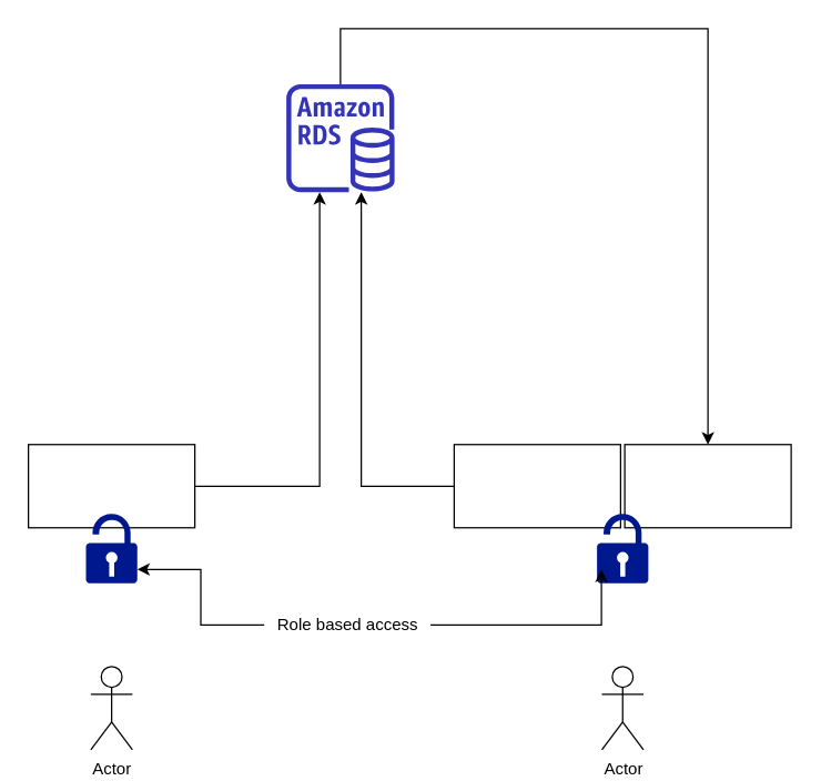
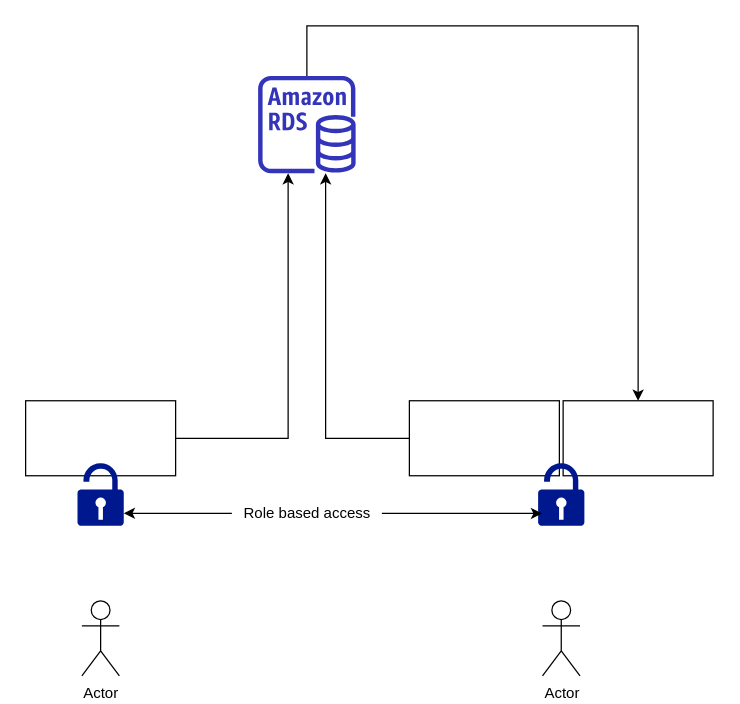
  <mxCell id="0" />
  <mxCell id="1" parent="0" />
  <mxCell id="2" value="Actor" style="shape=umlActor;verticalLabelPosition=bottom;verticalAlign=top;html=1;outlineConnect=0;" vertex="1" parent="1"><mxGeometry x="65" y="480" width="30" height="60" as="geometry" /></mxCell>
  <mxCell id="3" value="Actor" style="shape=umlActor;verticalLabelPosition=bottom;verticalAlign=top;html=1;outlineConnect=0;" vertex="1" parent="1"><mxGeometry x="433.5" y="480" width="30" height="60" as="geometry" /></mxCell>
  <mxCell id="4" style="edgeStyle=orthogonalEdgeStyle;rounded=0;orthogonalLoop=1;jettySize=auto;html=1;" edge="1" parent="1" source="5" target="10"><mxGeometry relative="1" as="geometry"><Array as="points"><mxPoint x="230" y="350" /></Array></mxGeometry></mxCell>
  <mxCell id="5" value="" style="rounded=0;whiteSpace=wrap;html=1;" vertex="1" parent="1"><mxGeometry x="20" y="320" width="120" height="60" as="geometry" /></mxCell>
  <mxCell id="6" style="edgeStyle=orthogonalEdgeStyle;rounded=0;orthogonalLoop=1;jettySize=auto;html=1;" edge="1" parent="1" source="7" target="10"><mxGeometry relative="1" as="geometry"><Array as="points"><mxPoint x="260" y="350" /></Array></mxGeometry></mxCell>
  <mxCell id="7" value="" style="rounded=0;whiteSpace=wrap;html=1;" vertex="1" parent="1"><mxGeometry x="327" y="320" width="120" height="60" as="geometry" /></mxCell>
  <mxCell id="8" value="" style="aspect=fixed;pointerEvents=1;shadow=0;dashed=0;html=1;strokeColor=none;labelPosition=center;verticalLabelPosition=bottom;verticalAlign=top;align=center;fillColor=#00188D;shape=mxgraph.mscae.enterprise.lock_unlocked" vertex="1" parent="1"><mxGeometry x="61.5" y="370" width="37" height="50" as="geometry" /></mxCell>
  <mxCell id="9" style="edgeStyle=orthogonalEdgeStyle;rounded=0;orthogonalLoop=1;jettySize=auto;html=1;entryX=0.5;entryY=0;entryDx=0;entryDy=0;" edge="1" parent="1" source="10" target="11"><mxGeometry relative="1" as="geometry"><Array as="points"><mxPoint x="245" y="20" /><mxPoint x="510" y="20" /></Array></mxGeometry></mxCell>
  <mxCell id="10" value="" style="outlineConnect=0;fontColor=#232F3E;gradientColor=none;fillColor=#3334B9;strokeColor=none;dashed=0;verticalLabelPosition=bottom;verticalAlign=top;align=center;html=1;fontSize=12;fontStyle=0;aspect=fixed;pointerEvents=1;shape=mxgraph.aws4.rds_instance;" vertex="1" parent="1"><mxGeometry x="206" y="60" width="78" height="78" as="geometry" /></mxCell>
  <mxCell id="11" value="" style="rounded=0;whiteSpace=wrap;html=1;" vertex="1" parent="1"><mxGeometry x="450" y="320" width="120" height="60" as="geometry" /></mxCell>
  <mxCell id="12" value="" style="aspect=fixed;pointerEvents=1;shadow=0;dashed=0;html=1;strokeColor=none;labelPosition=center;verticalLabelPosition=bottom;verticalAlign=top;align=center;fillColor=#00188D;shape=mxgraph.mscae.enterprise.lock_unlocked" vertex="1" parent="1"><mxGeometry x="430" y="370" width="37" height="50" as="geometry" /></mxCell>
  <mxCell id="13" value="" style="shape=image;html=1;verticalAlign=top;verticalLabelPosition=bottom;labelBackgroundColor=#ffffff;imageAspect=0;aspect=fixed;image=https://cdn0.iconfinder.com/data/icons/business-collection-2027/60/pie-chart-1-128.png" vertex="1" parent="1"><mxGeometry x="67.25" y="337.25" width="25.5" height="25.5" as="geometry" /></mxCell>
  <mxCell id="14" value="" style="shape=image;html=1;verticalAlign=top;verticalLabelPosition=bottom;labelBackgroundColor=#ffffff;imageAspect=0;aspect=fixed;image=https://cdn0.iconfinder.com/data/icons/business-collection-2027/60/pie-chart-1-128.png" vertex="1" parent="1"><mxGeometry x="373" y="337.25" width="28" height="28" as="geometry" /></mxCell>
  <mxCell id="15" value="" style="shape=image;html=1;verticalAlign=top;verticalLabelPosition=bottom;labelBackgroundColor=#ffffff;imageAspect=0;aspect=fixed;image=https://cdn3.iconfinder.com/data/icons/social-media-2125/78/report-128.png" vertex="1" parent="1"><mxGeometry x="494.25" y="335.5" width="31.5" height="31.5" as="geometry" /></mxCell>
  <mxCell id="16" value="" style="edgeStyle=orthogonalEdgeStyle;rounded=0;orthogonalLoop=1;jettySize=auto;html=1;entryX=1;entryY=0.8;entryDx=0;entryDy=0;entryPerimeter=0;" edge="1" parent="1" source="18" target="8"><mxGeometry relative="1" as="geometry" /></mxCell>
  <mxCell id="17" value="" style="edgeStyle=orthogonalEdgeStyle;rounded=0;orthogonalLoop=1;jettySize=auto;html=1;entryX=0.086;entryY=0.804;entryDx=0;entryDy=0;entryPerimeter=0;" edge="1" parent="1" source="18" target="12"><mxGeometry relative="1" as="geometry" /></mxCell>
- <mxCell id="18" value="Role based access" style="text;html=1;align=center;verticalAlign=middle;resizable=0;points=[];autosize=1;" vertex="1" parent="1"><mxGeometry x="190" y="440" width="120" height="20" as="geometry" /></mxCell>
+ <mxCell id="18" value="Role based access" style="text;html=1;align=center;verticalAlign=middle;resizable=0;points=[];autosize=1;" vertex="1" parent="1"><mxGeometry x="185" y="400" width="120" height="20" as="geometry" /></mxCell>
